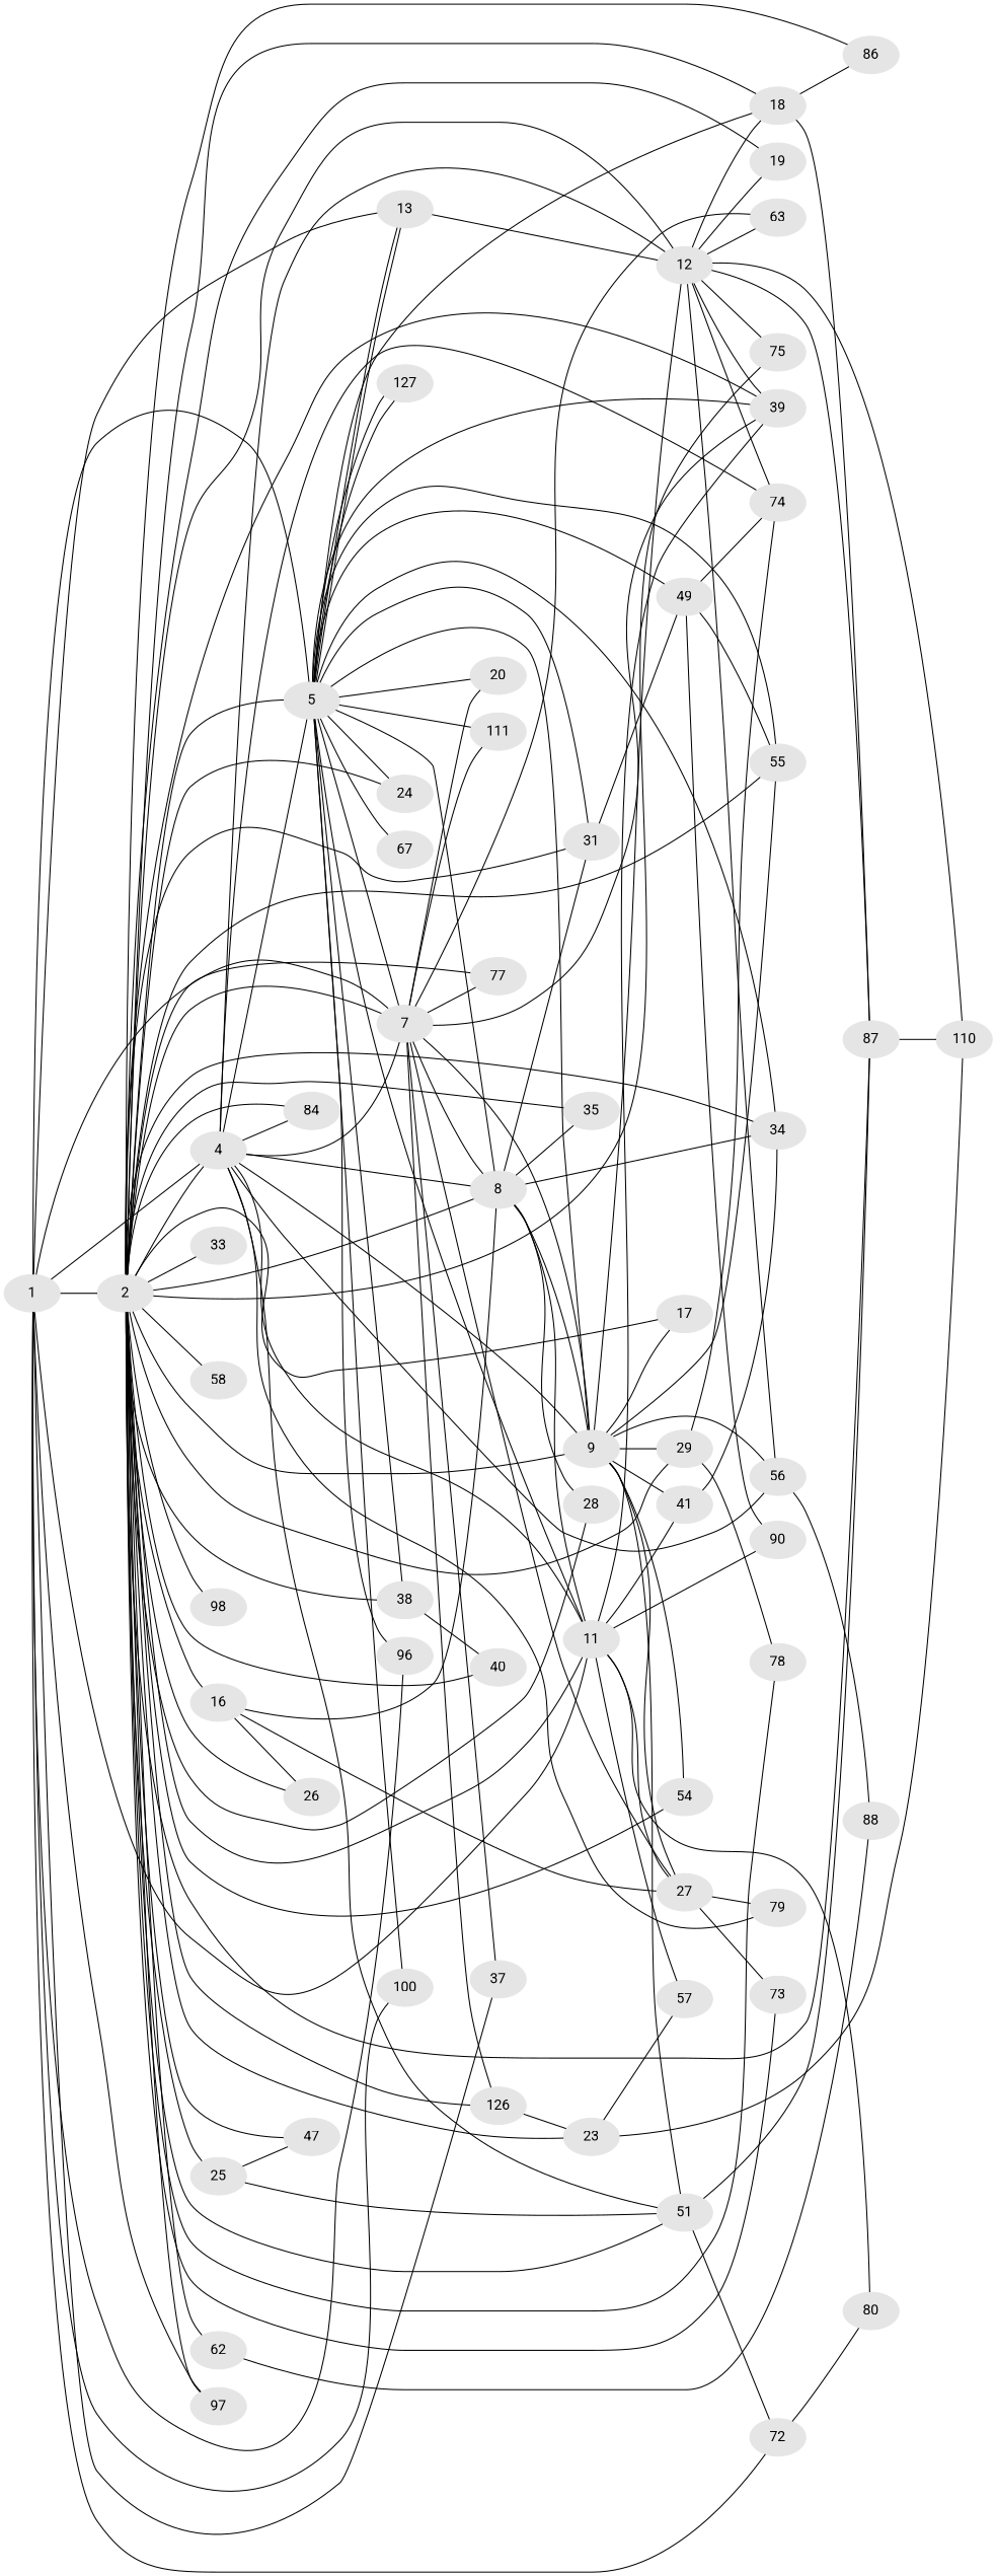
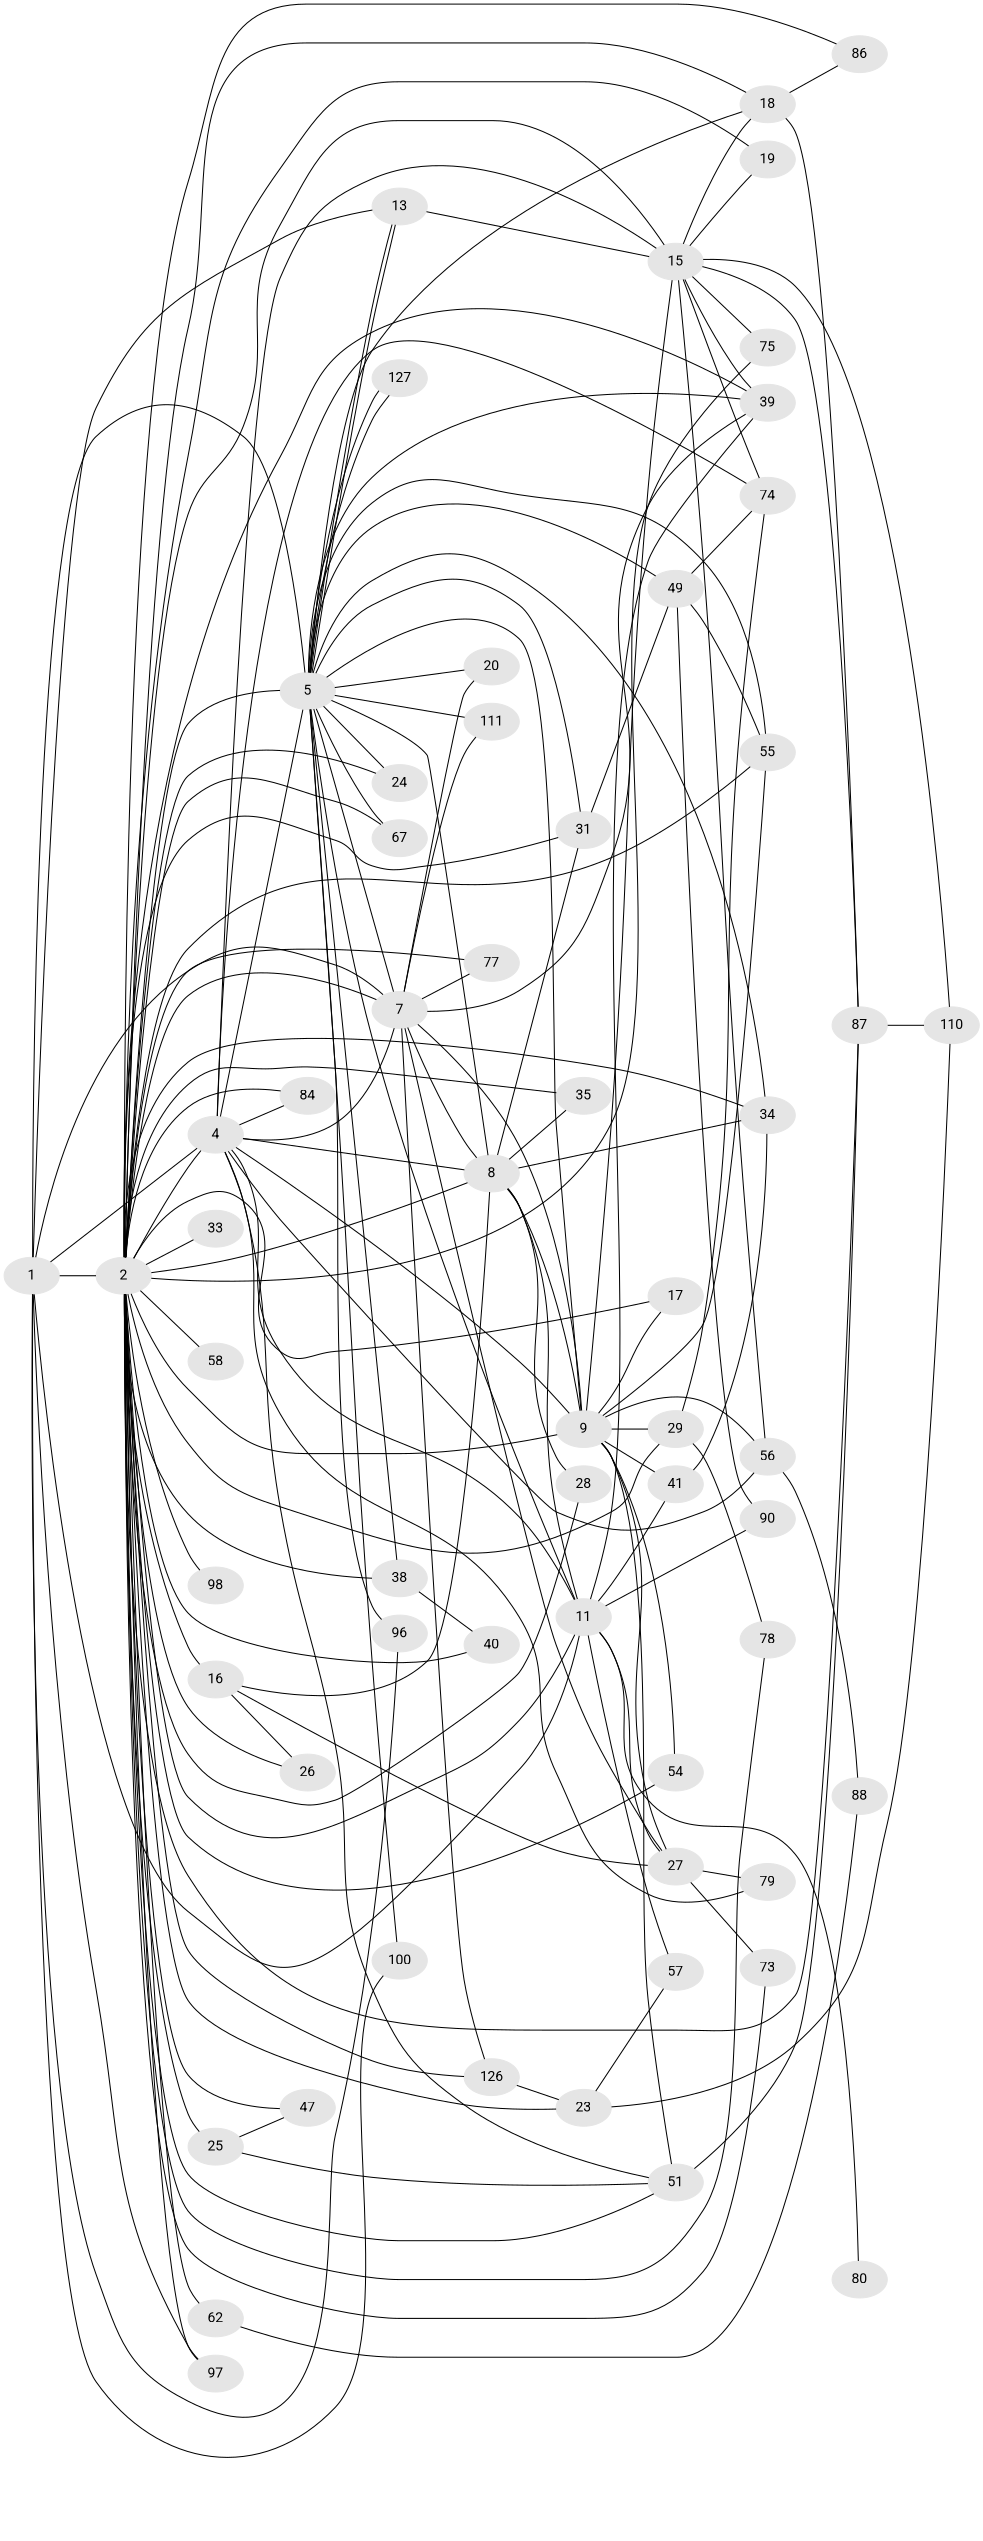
  graph {
    fontname=Roboto
    rankdir=LR
    node [color=gray90 fontname=Roboto style=filled]
    edge [fontname=Roboto]
    2 [super="+6+62+120+64+45+10+12+22+44+3+36"]
    4 [super="+48+53+61"]
    5 [super="+14"]
    7 [super="+42"]
    8
    9
    11 [super="+46+112+69"]
    97
-   15 [label=12]
+   15
    16 [super="+94"]
    17
    18
    19
    23
    24
    25
    26
    28
    29
    31 [super="+122+123"]
    33
    34 [super="+125+124"]
    35
    38
    39 [super="+104+70"]
    40
    47 [super="+128"]
    51 [super="+71"]
    54
    55 [super="+81+68"]
    58
    n32 [label=62 super="+85"]
    67
    73
    75
    77 [super="+90"]
    78
    84
    86
    87 [super="+108"]
    n41 [label=98]
    126
    1
    13 [super="+116+106"]
-   37
-   72
    96
    100
    56 [super="+103"]
    74 [super="+82"]
    79
    20
    49
    111
    127
    27
-   63
    n58 [label=41]
    n59 [label=90]
    57
    80
    110 [super="+115"]
    88
    2 -- 4 [weight=7]
    2 -- 5 [weight=8]
    2 -- 7 [weight=9]
    2 -- 8 [weight=5]
    2 -- 9 [weight=7]
    2 -- 11 [weight=2]
    2 -- 97
    2 -- 15
    2 -- 16 [weight=5]
    2 -- 17
    2 -- 18
    2 -- 19
    2 -- 23 [weight=2]
    2 -- 24
    2 -- 25 [weight=2]
    2 -- 26
    2 -- 28
    2 -- 29 [weight=2]
    2 -- 31
    2 -- 33 [weight=2]
    2 -- 34
    2 -- 35
    2 -- 38
    2 -- 39
    2 -- 40
    2 -- 47 [weight=2]
    2 -- 51 [weight=2]
    2 -- 54 [weight=2]
    2 -- 55
    2 -- 58 [weight=2]
    2 -- n32 [weight=3]
+   2 -- 67
    2 -- 73
    2 -- 75
    2 -- 77 [weight=2]
    2 -- 78
    2 -- 84
    2 -- 86
    2 -- 87
    2 -- n41 [weight=2]
    2 -- 126
    4 -- 5
    4 -- 7
    4 -- 8
    4 -- 9 [weight=2]
    4 -- 11
    4 -- 15
    4 -- 51 [weight=2]
    4 -- 84
    4 -- 56
    4 -- 74
    4 -- 79
    5 -- 7
    5 -- 8
    5 -- 9
    5 -- 11
    5 -- 18
    5 -- 24
    5 -- 31
    5 -- 34
    5 -- 38
    5 -- 39
    5 -- 55
    5 -- 67
    5 -- 13
    5 -- 13
    5 -- 96
    5 -- 100
    5 -- 20
    5 -- 49
    5 -- 111
    5 -- 127
    5 -- 127
    7 -- 8
    7 -- 9
    7 -- 39
    7 -- 77
    7 -- 126
-   7 -- 37
    7 -- 20
    7 -- 111
    7 -- 27
-   7 -- 63
    8 -- 9
    8 -- 11
    8 -- 28
    8 -- 31 [weight=2]
    8 -- 34
    8 -- 35
    9 -- 15
    9 -- 17
    9 -- 29
    9 -- 51
    9 -- 54
    9 -- 55
    9 -- 56
    9 -- 27
    9 -- n58
    11 -- 39
    11 -- 27
    11 -- n58
    11 -- n59
    11 -- 57
    11 -- 80
    15 -- 18
    15 -- 19
    15 -- 39
    15 -- 75
    15 -- 87
    15 -- 56
    15 -- 74
-   15 -- 63
    15 -- 110
    16 -- 8
    16 -- 26
    16 -- 27
    18 -- 86
    18 -- 87
    23 -- 57
    23 -- 110
    25 -- 47
    25 -- 51
    29 -- 78
    29 -- 74
    31 -- 49
    38 -- 40
    51 -- 87
-   51 -- 72
    n32 -- 88
    87 -- 110
    126 -- 23
    1 -- 2 [weight=5]
    1 -- 4
    1 -- 5 [weight=2]
    1 -- 7
    1 -- 11
    1 -- 97
    1 -- 13
-   1 -- 37
-   1 -- 72
    1 -- 96
    1 -- 100
    13 -- 15
-   72 -- 80
    56 -- 88
    49 -- 55
    49 -- 74
    49 -- n59
    27 -- 73
    27 -- 79
    n58 -- 34
  }
